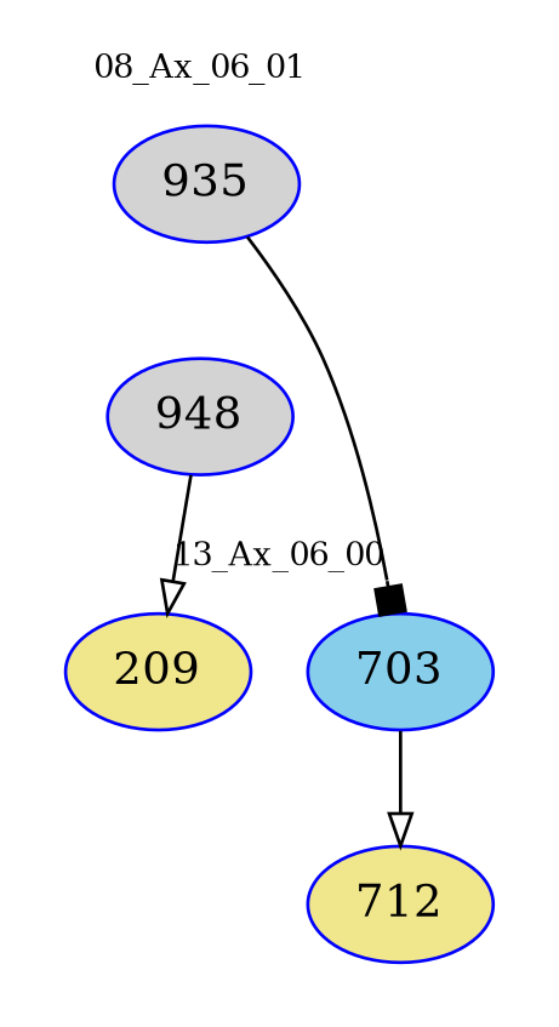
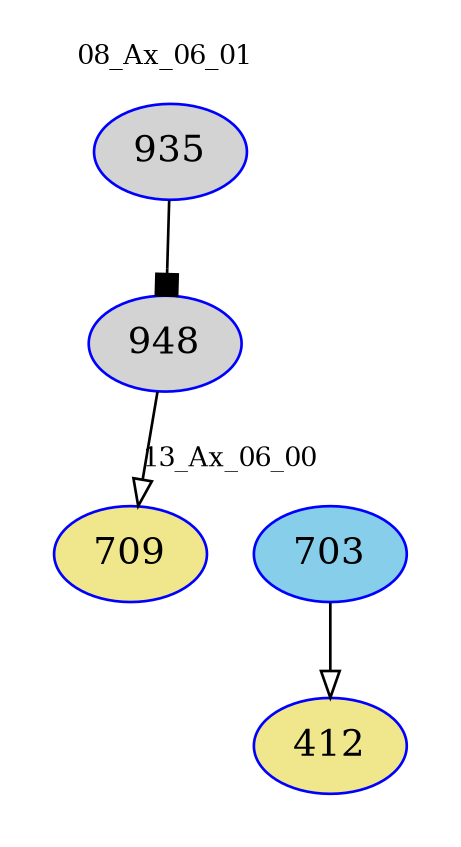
  digraph {
    node [color=blue fillcolor=lightgrey style=filled]
    edge [arrowhead=onormal color=black]
    n1 [label=935]
    n2 [label=948]
    n3 [fillcolor=skyblue label=703]
-   n4 [fillcolor=khaki label=712]
-   n5 [fillcolor=khaki label=209]
+   n4 [fillcolor=khaki label=412]
+   n5 [fillcolor=khaki label=709]
    subgraph cluster_1 {
      color=white
      fontsize=10
      label="08_Ax_06_01"
      n1
      n2
    }
    subgraph cluster_2 {
      color=white
      fontsize=10
      label="13_Ax_06_00"
      n3
      n4
      n5
    }
-   n1 -> n3 [arrowhead=box]
+   n1 -> n2 [arrowhead=box]
    n2 -> n5
    n3 -> n4
  }
